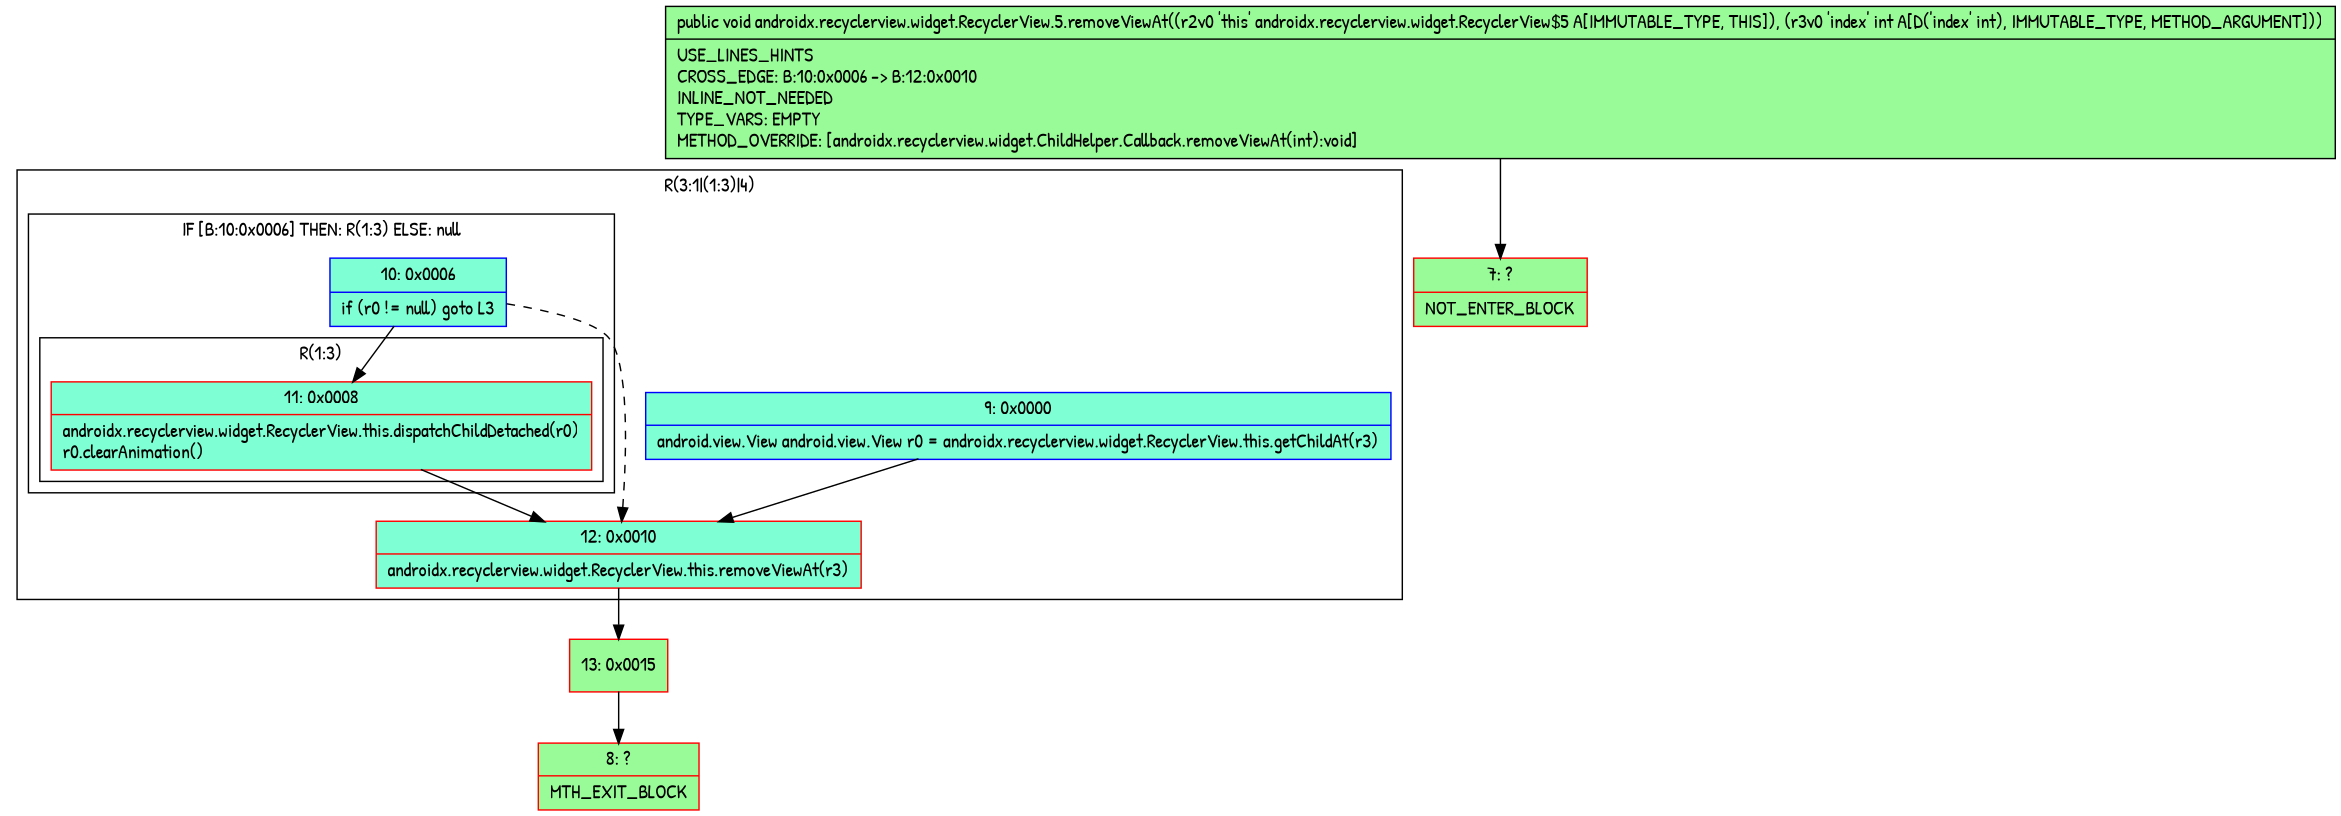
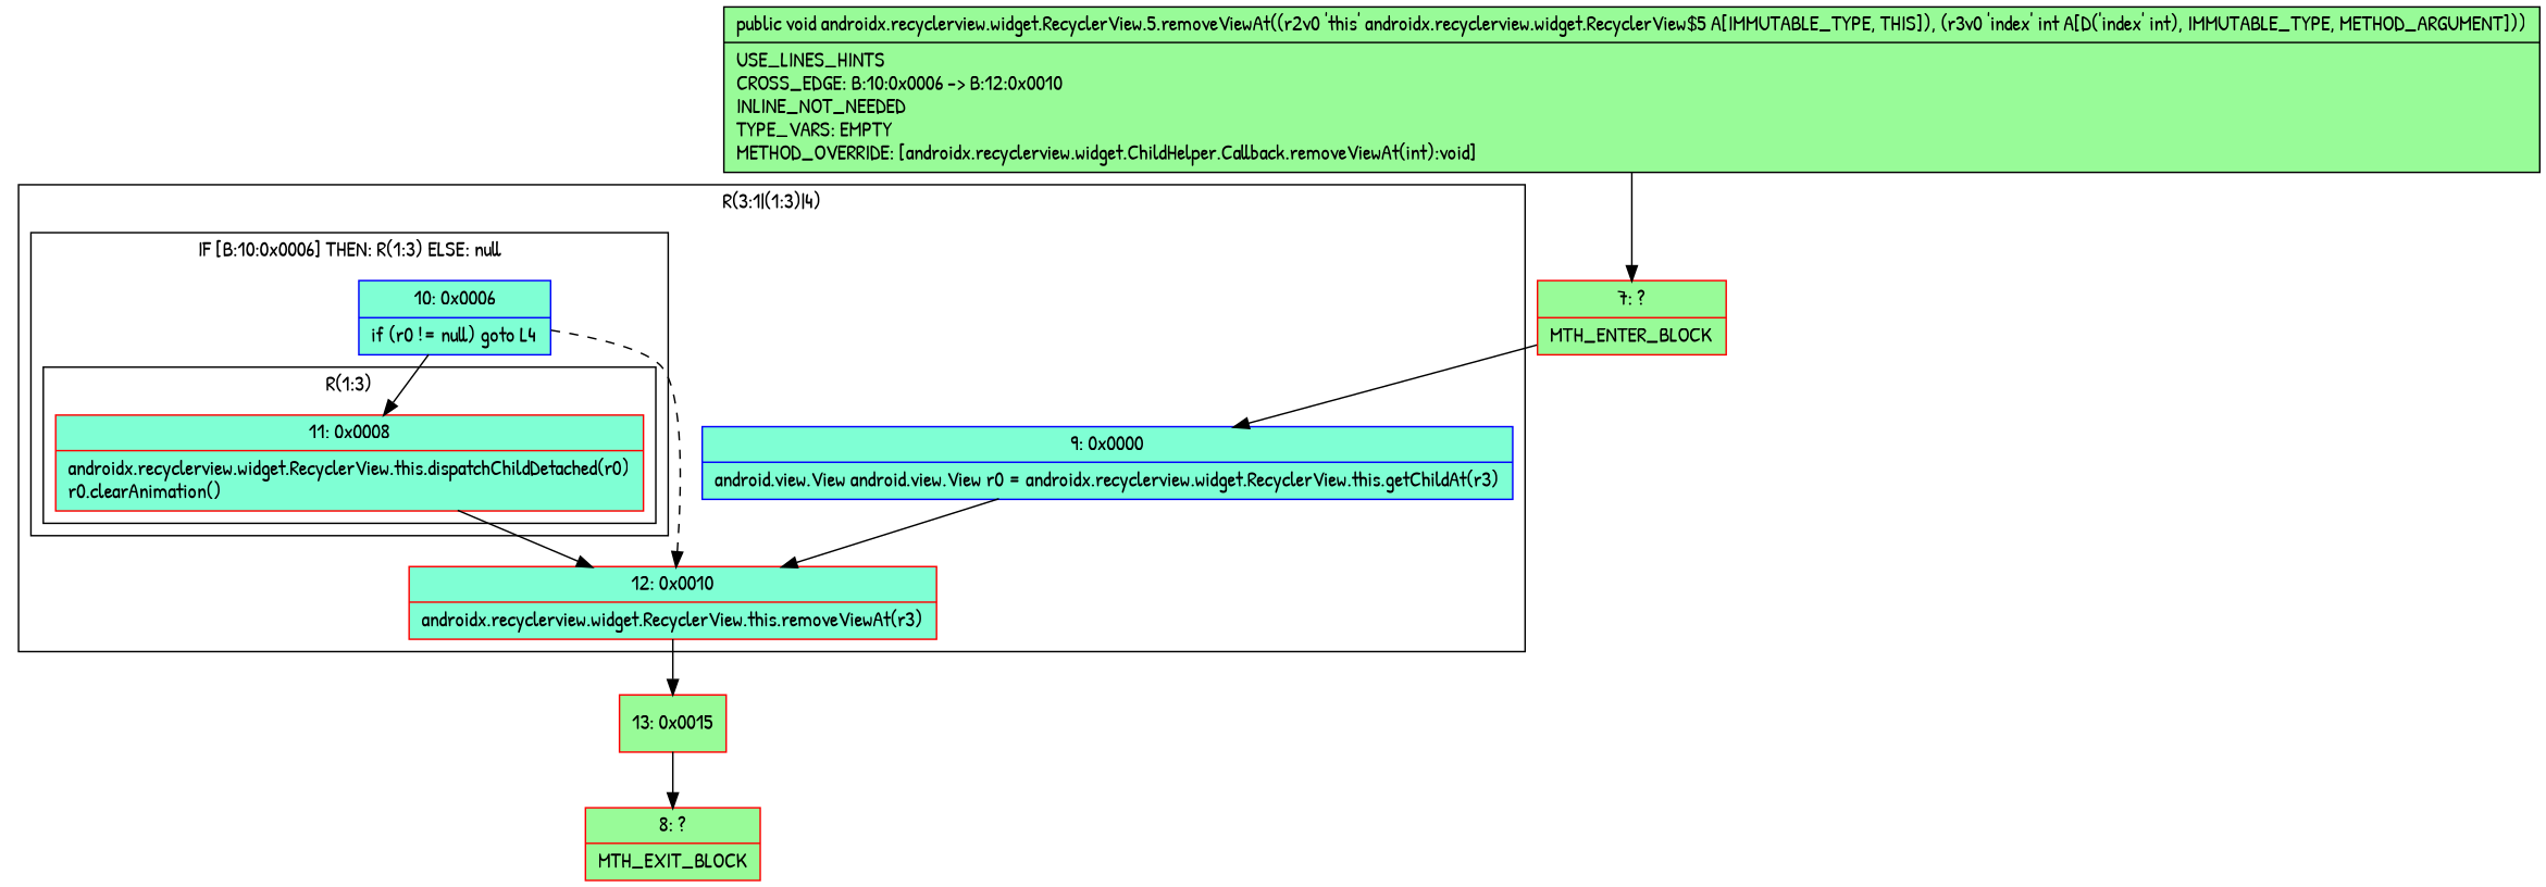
  digraph {
    fontname="Patrick Hand"
    node [color=red fillcolor=aquamarine fontname="Patrick Hand" shape=record style=filled]
    edge [fontname="Patrick Hand"]
    n1 [label="{11\:\ 0x0008|androidx.recyclerview.widget.RecyclerView.this.dispatchChildDetached(r0)\lr0.clearAnimation()\l}"]
-   n2 [color=blue label="{10\:\ 0x0006|if (r0 != null) goto L3\l}"]
+   n2 [color=blue label="{10\:\ 0x0006|if (r0 != null) goto L4\l}"]
    n3 [color=blue label="{9\:\ 0x0000|android.view.View android.view.View r0 = androidx.recyclerview.widget.RecyclerView.this.getChildAt(r3)\l}"]
    n4 [label="{12\:\ 0x0010|androidx.recyclerview.widget.RecyclerView.this.removeViewAt(r3)\l}"]
    n5 [fillcolor=palegreen label="{13\:\ 0x0015}"]
    n6 [fillcolor=palegreen label="{8\:\ ?|MTH_EXIT_BLOCK\l}"]
-   n7 [fillcolor=palegreen label="{7\:\ ?|NOT_ENTER_BLOCK\l}"]
+   n7 [fillcolor=palegreen label="{7\:\ ?|MTH_ENTER_BLOCK\l}"]
    n8 [fillcolor=palegreen label="{public void androidx.recyclerview.widget.RecyclerView.5.removeViewAt((r2v0 'this' androidx.recyclerview.widget.RecyclerView$5 A[IMMUTABLE_TYPE, THIS]), (r3v0 'index' int A[D('index' int), IMMUTABLE_TYPE, METHOD_ARGUMENT]))  | USE_LINES_HINTS\lCROSS_EDGE: B:10:0x0006 \-\> B:12:0x0010\lINLINE_NOT_NEEDED\lTYPE_VARS: EMPTY\lMETHOD_OVERRIDE: [androidx.recyclerview.widget.ChildHelper.Callback.removeViewAt(int):void]\l}" color=""]
    subgraph cluster_1 {
      label="R(3:1|(1:3)|4)"
      n3
      n4
      subgraph cluster_2 {
        label="IF [B:10:0x0006] THEN: R(1:3) ELSE: null"
        n2
        subgraph cluster_3 {
          label="R(1:3)"
          n1
        }
      }
    }
    n1 -> n4
    n2 -> n1
    n2 -> n4 [style=dashed]
    n3 -> n4
    n4 -> n5
    n5 -> n6
+   n7 -> n3
    n8 -> n7
  }
